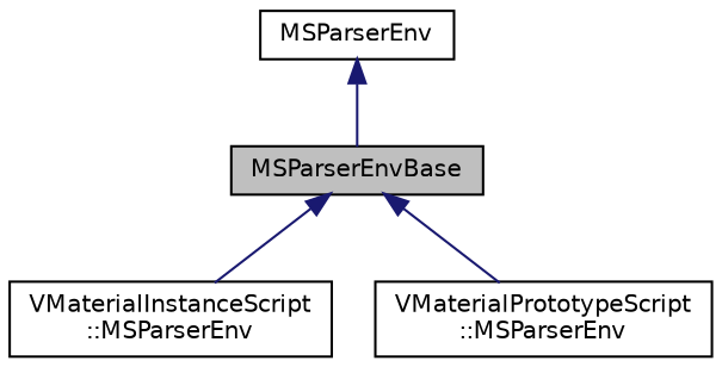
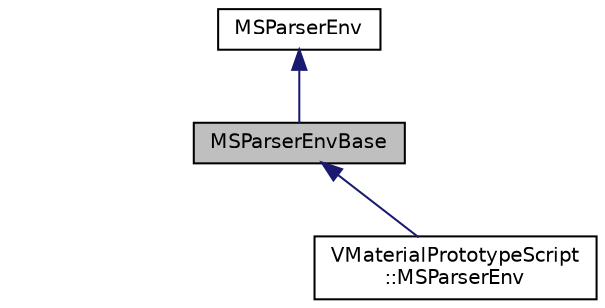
  digraph {
    node [color=black fillcolor=white fontname=Helvetica fontsize=10 shape=record style=filled]
    edge [color=midnightblue dir=back fontname=Helvetica fontsize=10 labelfontname=Helvetica labelfontsize=10 style=solid]
    n1 [fillcolor=grey75 fontcolor=black height=0.2 label=MSParserEnvBase width=0.4]
-   n2 [height=0.2 label="VMaterialInstanceScript\l::MSParserEnv" width=0.4]
    n3 [height=0.2 label="VMaterialPrototypeScript\l::MSParserEnv" width=0.4]
    n4 [height=0.2 label=MSParserEnv width=0.4]
-   n1 -> n2
    n1 -> n3
    n4 -> n1
  }
